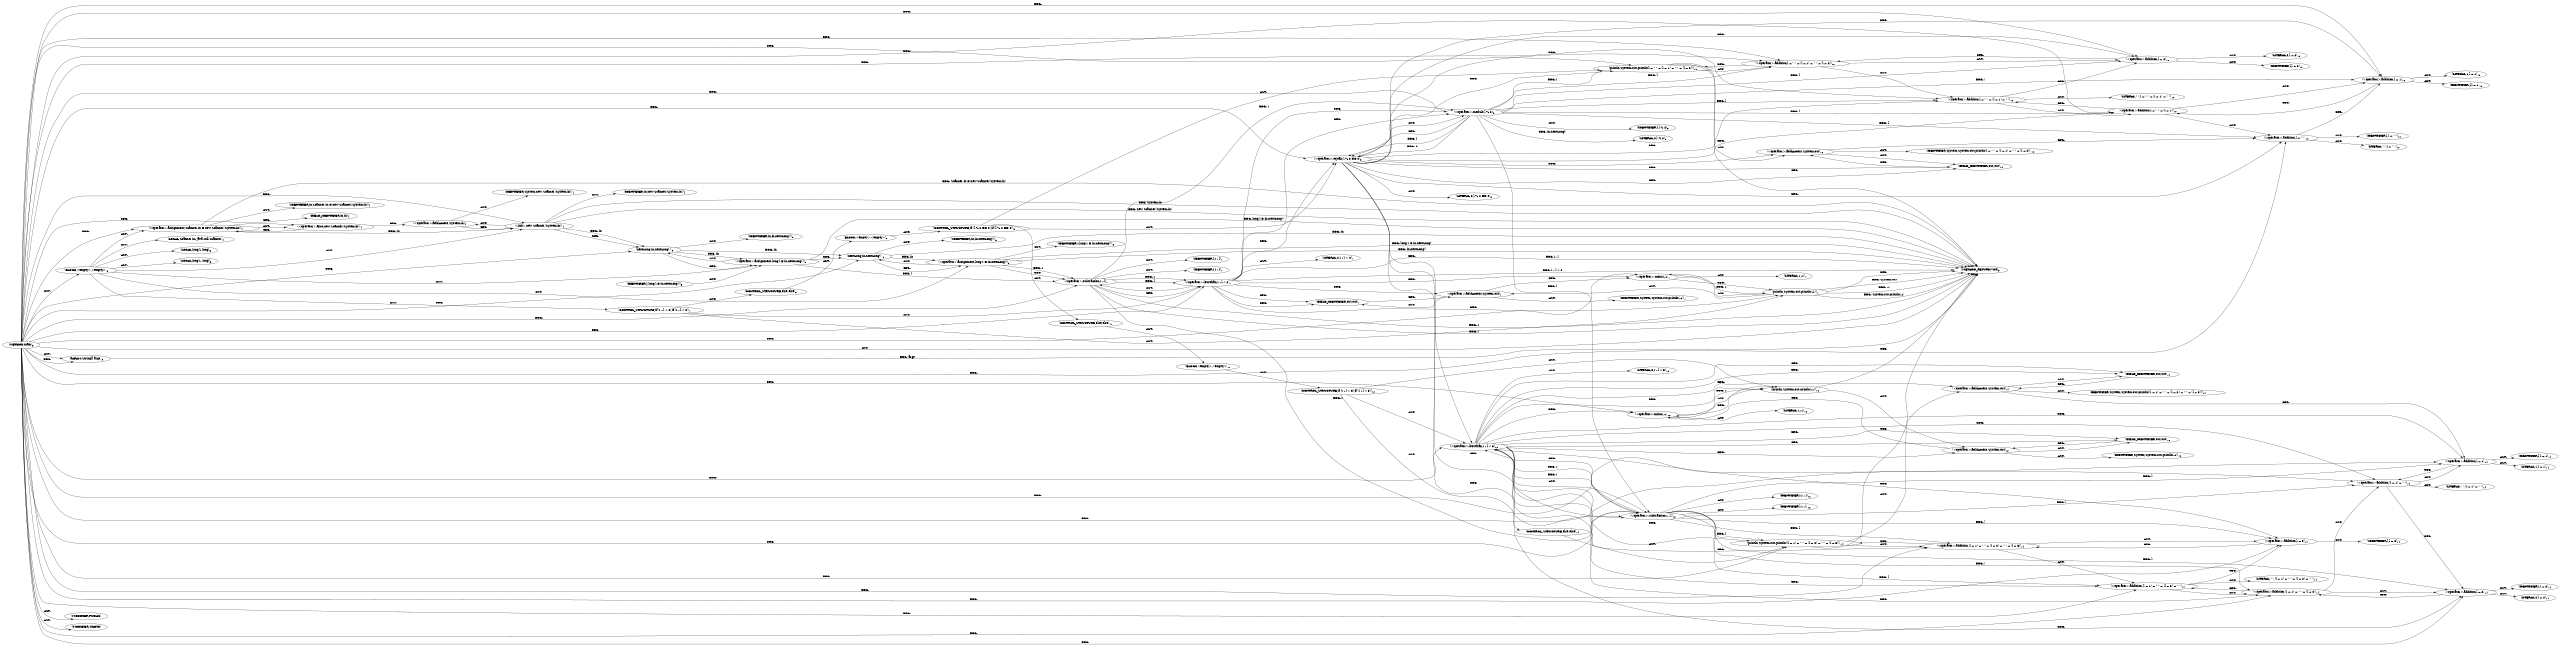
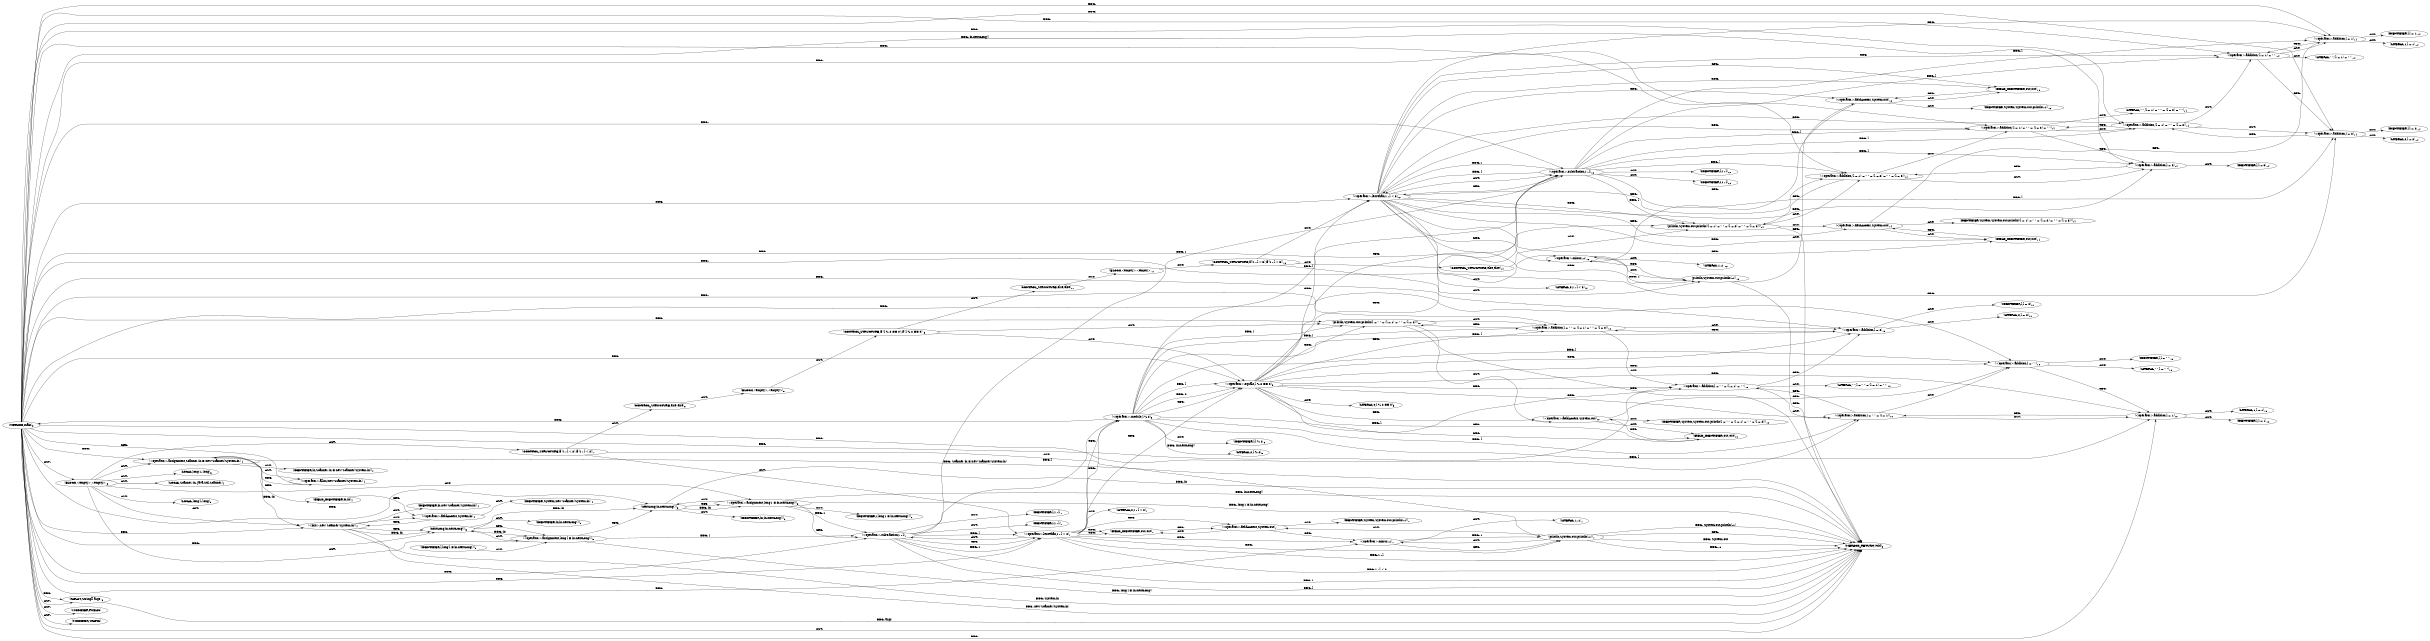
  digraph {
    rankdir=LR
    n1 [label=<(METHOD,main)<SUB>3</SUB>>]
    n2 [label=<(PARAM,String[] args)<SUB>3</SUB>>]
    n3 [label=<(BLOCK,&lt;empty&gt;,&lt;empty&gt;)<SUB>3</SUB>>]
    n4 [label=<(&lt;operator&gt;.assignment,Scanner in = new Scanner(System.in))<SUB>4</SUB>>]
    n5 [label=<(&lt;operator&gt;.alloc,new Scanner(System.in))<SUB>4</SUB>>]
    n6 [label=<(&lt;init&gt;,new Scanner(System.in))<SUB>4</SUB>>]
    n7 [label=<(nextLong,in.nextLong())<SUB>5</SUB>>]
    n8 [label=<(nextLong,in.nextLong())<SUB>6</SUB>>]
    n9 [label=<(&lt;operator&gt;.lessThan,r - l &lt; 2)<SUB>7</SUB>>]
    n10 [label=<(&lt;operator&gt;.subtraction,r - l)<SUB>7</SUB>>]
    n11 [label=<(&lt;operator&gt;.minus,-1)<SUB>7</SUB>>]
    n12 [label=<(&lt;operator&gt;.equals,l % 2 == 0)<SUB>9</SUB>>]
    n13 [label=<(println,System.out.println(l + &quot; &quot; + (l + 1) + &quot; &quot; + (l + 2)))<SUB>10</SUB>>]
    n14 [label=<(&lt;operator&gt;.addition,l + &quot; &quot; + (l + 1) + &quot; &quot; + (l + 2))<SUB>10</SUB>>]
    n15 [label=<(&lt;operator&gt;.addition,l + &quot; &quot; + (l + 1) + &quot; &quot;)<SUB>10</SUB>>]
    n16 [label=<(&lt;operator&gt;.addition,l + &quot; &quot; + (l + 1))<SUB>10</SUB>>]
    n17 [label=<(&lt;operator&gt;.addition,l + &quot; &quot;)<SUB>10</SUB>>]
    n18 [label=<(&lt;operator&gt;.addition,l + 1)<SUB>10</SUB>>]
    n19 [label=<(&lt;operator&gt;.addition,l + 2)<SUB>10</SUB>>]
    n20 [label=<(&lt;operator&gt;.lessThan,r - l &lt; 3)<SUB>12</SUB>>]
    n21 [label=<(&lt;operator&gt;.subtraction,r - l)<SUB>12</SUB>>]
    n22 [label=<(&lt;operator&gt;.minus,-1)<SUB>12</SUB>>]
    n23 [label=<(println,System.out.println((l + 1) + &quot; &quot; + (l + 2) + &quot; &quot; + (l + 3)))<SUB>14</SUB>>]
    n24 [label=<(&lt;operator&gt;.addition,(l + 1) + &quot; &quot; + (l + 2) + &quot; &quot; + (l + 3))<SUB>14</SUB>>]
    n25 [label=<(&lt;operator&gt;.addition,(l + 1) + &quot; &quot; + (l + 2) + &quot; &quot;)<SUB>14</SUB>>]
    n26 [label=<(&lt;operator&gt;.addition,(l + 1) + &quot; &quot; + (l + 2))<SUB>14</SUB>>]
    n27 [label=<(&lt;operator&gt;.addition,(l + 1) + &quot; &quot;)<SUB>14</SUB>>]
    n28 [label=<(&lt;operator&gt;.addition,l + 1)<SUB>14</SUB>>]
    n29 [label=<(&lt;operator&gt;.addition,l + 2)<SUB>14</SUB>>]
    n30 [label=<(&lt;operator&gt;.addition,l + 3)<SUB>14</SUB>>]
    n31 [label=<(MODIFIER,PUBLIC)>]
    n32 [label=<(MODIFIER,STATIC)>]
    n33 [label=<(METHOD_RETURN,void)<SUB>3</SUB>>]
    n34 [label=<(LOCAL,Scanner in: java.util.Scanner)<SUB>4</SUB>>]
    n35 [label=<(LOCAL,long l: long)<SUB>5</SUB>>]
    n36 [label=<(&lt;operator&gt;.assignment,long l = in.nextLong())<SUB>5</SUB>>]
    n37 [label=<(LOCAL,long r: long)<SUB>6</SUB>>]
    n38 [label=<(&lt;operator&gt;.assignment,long r = in.nextLong())<SUB>6</SUB>>]
    n39 [label=<(CONTROL_STRUCTURE,if (r - l &lt; 2),if (r - l &lt; 2))<SUB>7</SUB>>]
    n40 [label=<(IDENTIFIER,in,Scanner in = new Scanner(System.in))<SUB>4</SUB>>]
    n41 [label=<(FIELD_IDENTIFIER,in,in)<SUB>4</SUB>>]
    n42 [label=<(IDENTIFIER,in,new Scanner(System.in))<SUB>4</SUB>>]
    n43 [label=<(&lt;operator&gt;.fieldAccess,System.in)<SUB>4</SUB>>]
    n44 [label=<(IDENTIFIER,in,in.nextLong())<SUB>5</SUB>>]
    n45 [label=<(IDENTIFIER,in,in.nextLong())<SUB>6</SUB>>]
    n46 [label=<(&lt;operator&gt;.modulo,l % 2)<SUB>9</SUB>>]
    n47 [label=<(println,System.out.println(-1))<SUB>7</SUB>>]
    n48 [label=<(LITERAL,2,r - l &lt; 2)<SUB>7</SUB>>]
    n49 [label=<(&lt;operator&gt;.fieldAccess,System.out)<SUB>7</SUB>>]
    n50 [label=<(FIELD_IDENTIFIER,out,out)<SUB>7</SUB>>]
    n51 [label=<(IDENTIFIER,r,r - l)<SUB>7</SUB>>]
    n52 [label=<(IDENTIFIER,l,r - l)<SUB>7</SUB>>]
    n53 [label=<(LITERAL,1,-1)<SUB>7</SUB>>]
    n54 [label=<(LITERAL,0,l % 2 == 0)<SUB>9</SUB>>]
    n55 [label=<(&lt;operator&gt;.fieldAccess,System.out)<SUB>10</SUB>>]
    n56 [label=<(FIELD_IDENTIFIER,out,out)<SUB>10</SUB>>]
    n57 [label=<(IDENTIFIER,l,l % 2)<SUB>9</SUB>>]
    n58 [label=<(LITERAL,2,l % 2)<SUB>9</SUB>>]
    n59 [label=<(LITERAL,&quot; &quot;,l + &quot; &quot; + (l + 1) + &quot; &quot;)<SUB>10</SUB>>]
    n60 [label=<(IDENTIFIER,l,l + &quot; &quot;)<SUB>10</SUB>>]
    n61 [label=<(LITERAL,&quot; &quot;,l + &quot; &quot;)<SUB>10</SUB>>]
    n62 [label=<(IDENTIFIER,l,l + 1)<SUB>10</SUB>>]
    n63 [label=<(LITERAL,1,l + 1)<SUB>10</SUB>>]
    n64 [label=<(IDENTIFIER,l,l + 2)<SUB>10</SUB>>]
    n65 [label=<(LITERAL,2,l + 2)<SUB>10</SUB>>]
    n66 [label=<(println,System.out.println(-1))<SUB>12</SUB>>]
    n67 [label=<(LITERAL,3,r - l &lt; 3)<SUB>12</SUB>>]
    n68 [label=<(&lt;operator&gt;.fieldAccess,System.out)<SUB>12</SUB>>]
    n69 [label=<(FIELD_IDENTIFIER,out,out)<SUB>12</SUB>>]
    n70 [label=<(&lt;operator&gt;.fieldAccess,System.out)<SUB>14</SUB>>]
    n71 [label=<(FIELD_IDENTIFIER,out,out)<SUB>14</SUB>>]
    n72 [label=<(IDENTIFIER,r,r - l)<SUB>12</SUB>>]
    n73 [label=<(IDENTIFIER,l,r - l)<SUB>12</SUB>>]
    n74 [label=<(LITERAL,1,-1)<SUB>12</SUB>>]
    n75 [label=<(LITERAL,&quot; &quot;,(l + 1) + &quot; &quot; + (l + 2) + &quot; &quot;)<SUB>14</SUB>>]
    n76 [label=<(LITERAL,&quot; &quot;,(l + 1) + &quot; &quot;)<SUB>14</SUB>>]
    n77 [label=<(IDENTIFIER,l,l + 1)<SUB>14</SUB>>]
    n78 [label=<(LITERAL,1,l + 1)<SUB>14</SUB>>]
    n79 [label=<(IDENTIFIER,l,l + 2)<SUB>14</SUB>>]
    n80 [label=<(LITERAL,2,l + 2)<SUB>14</SUB>>]
    n81 [label=<(IDENTIFIER,l,l + 3)<SUB>14</SUB>>]
    n82 [label=<(IDENTIFIER,r,long r = in.nextLong())<SUB>6</SUB>>]
    n83 [label=<(CONTROL_STRUCTURE,else,else)<SUB>8</SUB>>]
    n84 [label=<(IDENTIFIER,System,new Scanner(System.in))<SUB>4</SUB>>]
    n85 [label=<(IDENTIFIER,l,long l = in.nextLong())<SUB>5</SUB>>]
    n86 [label=<(BLOCK,&lt;empty&gt;,&lt;empty&gt;)<SUB>8</SUB>>]
    n87 [label=<(IDENTIFIER,System,System.out.println(-1))<SUB>7</SUB>>]
    n88 [label=<(CONTROL_STRUCTURE,if (l % 2 == 0),if (l % 2 == 0))<SUB>9</SUB>>]
    n89 [label=<(CONTROL_STRUCTURE,else,else)<SUB>11</SUB>>]
    n90 [label=<(BLOCK,&lt;empty&gt;,&lt;empty&gt;)<SUB>11</SUB>>]
    n91 [label=<(IDENTIFIER,System,System.out.println(l + &quot; &quot; + (l + 1) + &quot; &quot; + (l + 2)))<SUB>10</SUB>>]
    n92 [label=<(CONTROL_STRUCTURE,if (r - l &lt; 3),if (r - l &lt; 3))<SUB>12</SUB>>]
    n93 [label=<(CONTROL_STRUCTURE,else,else)<SUB>14</SUB>>]
    n94 [label=<(IDENTIFIER,System,System.out.println(-1))<SUB>12</SUB>>]
    n95 [label=<(IDENTIFIER,System,System.out.println((l + 1) + &quot; &quot; + (l + 2) + &quot; &quot; + (l + 3)))<SUB>14</SUB>>]
    n1 -> n2 [label="AST: "]
    n1 -> n2 [label="DDG: "]
    n1 -> n3 [label="AST: "]
    n1 -> n4 [label="DDG: "]
    n1 -> n5 [label="CFG: "]
    n1 -> n6 [label="DDG: "]
    n1 -> n7 [label="DDG: "]
    n1 -> n8 [label="DDG: "]
    n1 -> n9 [label="DDG: "]
    n1 -> n10 [label="DDG: "]
    n1 -> n11 [label="DDG: "]
    n1 -> n12 [label="DDG: "]
    n1 -> n13 [label="DDG: "]
    n1 -> n14 [label="DDG: "]
    n1 -> n15 [label="DDG: "]
    n1 -> n16 [label="DDG: "]
    n1 -> n17 [label="DDG: "]
    n1 -> n18 [label="DDG: "]
    n1 -> n19 [label="DDG: "]
    n1 -> n20 [label="DDG: "]
    n1 -> n21 [label="DDG: "]
    n1 -> n22 [label="DDG: "]
    n1 -> n23 [label="DDG: "]
    n1 -> n24 [label="DDG: "]
    n1 -> n25 [label="DDG: "]
    n1 -> n26 [label="DDG: "]
    n1 -> n27 [label="DDG: "]
    n1 -> n28 [label="DDG: "]
    n1 -> n29 [label="DDG: "]
-   n1 -> n30 [label="DDG: "]
+   n1 -> n30 [label="DDG: in.nextLong()"]
    n1 -> n31 [label="AST: "]
    n1 -> n32 [label="AST: "]
    n1 -> n33 [label="AST: "]
    n2 -> n33 [label="DDG: args"]
    n3 -> n4 [label="AST: "]
    n3 -> n6 [label="AST: "]
    n3 -> n34 [label="AST: "]
    n3 -> n35 [label="AST: "]
    n3 -> n36 [label="AST: "]
    n3 -> n37 [label="AST: "]
    n3 -> n38 [label="AST: "]
    n3 -> n39 [label="AST: "]
    n4 -> n5 [label="AST: "]
    n4 -> n6 [label="DDG: in"]
    n4 -> n33 [label="DDG: Scanner in = new Scanner(System.in)"]
    n4 -> n40 [label="AST: "]
    n4 -> n41 [label="CFG: "]
    n5 -> n4 [label="CFG: "]
    n6 -> n7 [label="CFG: "]
    n6 -> n7 [label="DDG: in"]
    n6 -> n33 [label="DDG: System.in"]
    n6 -> n33 [label="DDG: new Scanner(System.in)"]
    n6 -> n42 [label="AST: "]
    n6 -> n43 [label="AST: "]
    n7 -> n8 [label="DDG: in"]
    n7 -> n36 [label="CFG: "]
    n7 -> n36 [label="DDG: in"]
    n7 -> n44 [label="AST: "]
    n8 -> n33 [label="DDG: in"]
    n8 -> n38 [label="CFG: "]
    n8 -> n38 [label="DDG: in"]
    n8 -> n45 [label="AST: "]
    n9 -> n10 [label="AST: "]
    n9 -> n11 [label="CDG: "]
    n9 -> n12 [label="CDG: "]
    n9 -> n33 [label="DDG: r - l"]
    n9 -> n33 [label="DDG: r - l &lt; 2"]
    n9 -> n46 [label="CFG: "]
    n9 -> n46 [label="CDG: "]
    n9 -> n47 [label="CDG: "]
    n9 -> n48 [label="AST: "]
    n9 -> n49 [label="CDG: "]
    n9 -> n50 [label="CFG: "]
    n9 -> n50 [label="CDG: "]
    n10 -> n9 [label="CFG: "]
    n10 -> n9 [label="DDG: r"]
    n10 -> n9 [label="DDG: l"]
    n10 -> n21 [label="DDG: r"]
    n10 -> n33 [label="DDG: r"]
    n10 -> n33 [label="DDG: l"]
    n10 -> n46 [label="DDG: l"]
    n10 -> n51 [label="AST: "]
    n10 -> n52 [label="AST: "]
    n11 -> n47 [label="CFG: "]
    n11 -> n47 [label="DDG: 1"]
    n11 -> n53 [label="AST: "]
    n12 -> n13 [label="CDG: "]
    n12 -> n14 [label="CDG: "]
    n12 -> n15 [label="CDG: "]
    n12 -> n16 [label="CDG: "]
    n12 -> n17 [label="CDG: "]
    n12 -> n18 [label="CDG: "]
    n12 -> n19 [label="CDG: "]
    n12 -> n20 [label="CDG: "]
    n12 -> n21 [label="CFG: "]
    n12 -> n21 [label="CDG: "]
-   n12 -> n46 [label="AST: "]
    n12 -> n54 [label="AST: "]
    n12 -> n55 [label="CDG: "]
    n12 -> n56 [label="CFG: "]
    n12 -> n56 [label="CDG: "]
    n13 -> n14 [label="AST: "]
    n13 -> n33 [label="CFG: "]
    n13 -> n55 [label="AST: "]
    n14 -> n13 [label="CFG: "]
    n14 -> n15 [label="AST: "]
    n14 -> n19 [label="AST: "]
    n15 -> n16 [label="AST: "]
    n15 -> n19 [label="CFG: "]
    n15 -> n59 [label="AST: "]
    n16 -> n15 [label="CFG: "]
    n16 -> n17 [label="AST: "]
    n16 -> n18 [label="AST: "]
    n17 -> n18 [label="CFG: "]
    n17 -> n60 [label="AST: "]
    n17 -> n61 [label="AST: "]
    n18 -> n16 [label="CFG: "]
    n18 -> n62 [label="AST: "]
    n18 -> n63 [label="AST: "]
    n19 -> n14 [label="CFG: "]
    n19 -> n64 [label="AST: "]
    n19 -> n65 [label="AST: "]
    n20 -> n21 [label="AST: "]
    n20 -> n22 [label="CDG: "]
    n20 -> n23 [label="CDG: "]
    n20 -> n24 [label="CDG: "]
    n20 -> n25 [label="CDG: "]
    n20 -> n26 [label="CDG: "]
    n20 -> n27 [label="CDG: "]
    n20 -> n28 [label="CDG: "]
    n20 -> n29 [label="CDG: "]
    n20 -> n30 [label="CDG: "]
    n20 -> n66 [label="CDG: "]
    n20 -> n67 [label="AST: "]
    n20 -> n68 [label="CDG: "]
    n20 -> n69 [label="CFG: "]
    n20 -> n69 [label="CDG: "]
    n20 -> n70 [label="CDG: "]
    n20 -> n71 [label="CFG: "]
    n20 -> n71 [label="CDG: "]
    n21 -> n20 [label="CFG: "]
    n21 -> n20 [label="DDG: r"]
    n21 -> n20 [label="DDG: l"]
    n21 -> n23 [label="DDG: l"]
    n21 -> n24 [label="DDG: l"]
    n21 -> n25 [label="DDG: l"]
    n21 -> n26 [label="DDG: l"]
    n21 -> n27 [label="DDG: l"]
    n21 -> n28 [label="DDG: l"]
    n21 -> n29 [label="DDG: l"]
    n21 -> n30 [label="DDG: l"]
    n21 -> n72 [label="AST: "]
    n21 -> n73 [label="AST: "]
    n22 -> n66 [label="CFG: "]
    n22 -> n66 [label="DDG: 1"]
    n22 -> n74 [label="AST: "]
    n23 -> n24 [label="AST: "]
    n23 -> n33 [label="CFG: "]
    n23 -> n70 [label="AST: "]
    n24 -> n23 [label="CFG: "]
    n24 -> n25 [label="AST: "]
    n24 -> n30 [label="AST: "]
    n25 -> n26 [label="AST: "]
    n25 -> n30 [label="CFG: "]
    n25 -> n75 [label="AST: "]
    n26 -> n25 [label="CFG: "]
    n26 -> n27 [label="AST: "]
    n26 -> n29 [label="AST: "]
    n27 -> n28 [label="AST: "]
    n27 -> n29 [label="CFG: "]
    n27 -> n76 [label="AST: "]
    n28 -> n27 [label="CFG: "]
    n28 -> n77 [label="AST: "]
    n28 -> n78 [label="AST: "]
    n29 -> n26 [label="CFG: "]
    n29 -> n79 [label="AST: "]
    n29 -> n80 [label="AST: "]
    n30 -> n24 [label="CFG: "]
    n30 -> n81 [label="AST: "]
    n36 -> n7 [label="AST: "]
    n36 -> n8 [label="CFG: "]
    n36 -> n10 [label="DDG: l"]
    n36 -> n33 [label="DDG: long l = in.nextLong()"]
    n38 -> n8 [label="AST: "]
    n38 -> n10 [label="CFG: "]
    n38 -> n10 [label="DDG: r"]
    n38 -> n33 [label="DDG: in.nextLong()"]
    n38 -> n33 [label="DDG: long r = in.nextLong()"]
    n38 -> n82 [label="AST: "]
    n39 -> n9 [label="AST: "]
    n39 -> n47 [label="AST: "]
    n39 -> n83 [label="AST: "]
-   n5 -> n43 [label="CFG: "]
+   n41 -> n43 [label="CFG: "]
    n43 -> n6 [label="CFG: "]
    n43 -> n84 [label="AST: "]
    n46 -> n1 [label="DDG: "]
    n46 -> n12 [label="CFG: "]
    n46 -> n12 [label="DDG: l"]
    n46 -> n12 [label="DDG: 2"]
    n46 -> n13 [label="DDG: l"]
    n46 -> n14 [label="DDG: l"]
    n46 -> n15 [label="DDG: l"]
    n46 -> n16 [label="DDG: l"]
    n46 -> n17 [label="DDG: l"]
    n46 -> n18 [label="DDG: l"]
    n46 -> n19 [label="DDG: l"]
    n46 -> n21 [label="DDG: l"]
    n46 -> n57 [label="AST: "]
    n46 -> n58 [label="DDG: in.nextLong()"]
    n47 -> n11 [label="AST: "]
    n47 -> n33 [label="CFG: "]
    n47 -> n33 [label="DDG: System.out"]
    n47 -> n33 [label="DDG: -1"]
    n47 -> n33 [label="DDG: System.out.println(-1)"]
    n47 -> n49 [label="AST: "]
    n49 -> n11 [label="CFG: "]
    n49 -> n50 [label="AST: "]
    n49 -> n87 [label="AST: "]
    n50 -> n49 [label="CFG: "]
    n55 -> n17 [label="CFG: "]
    n55 -> n56 [label="AST: "]
    n55 -> n91 [label="AST: "]
    n56 -> n55 [label="CFG: "]
    n66 -> n22 [label="AST: "]
    n66 -> n33 [label="CFG: "]
    n66 -> n68 [label="AST: "]
    n68 -> n22 [label="CFG: "]
    n68 -> n69 [label="AST: "]
    n68 -> n94 [label="AST: "]
    n69 -> n68 [label="CFG: "]
    n70 -> n28 [label="CFG: "]
    n70 -> n71 [label="AST: "]
    n70 -> n95 [label="AST: "]
    n71 -> n70 [label="CFG: "]
    n83 -> n86 [label="AST: "]
    n85 -> n36 [label="AST: "]
    n86 -> n88 [label="AST: "]
    n88 -> n12 [label="AST: "]
    n88 -> n13 [label="AST: "]
    n88 -> n89 [label="AST: "]
    n89 -> n90 [label="AST: "]
    n90 -> n92 [label="AST: "]
    n92 -> n20 [label="AST: "]
    n92 -> n66 [label="AST: "]
    n92 -> n93 [label="AST: "]
    n93 -> n23 [label="AST: "]
  }
